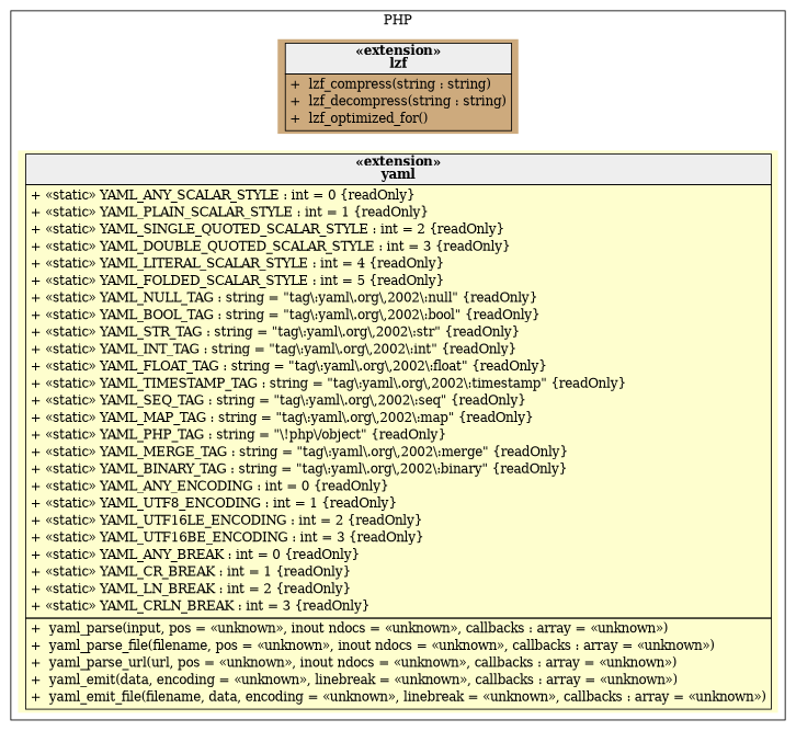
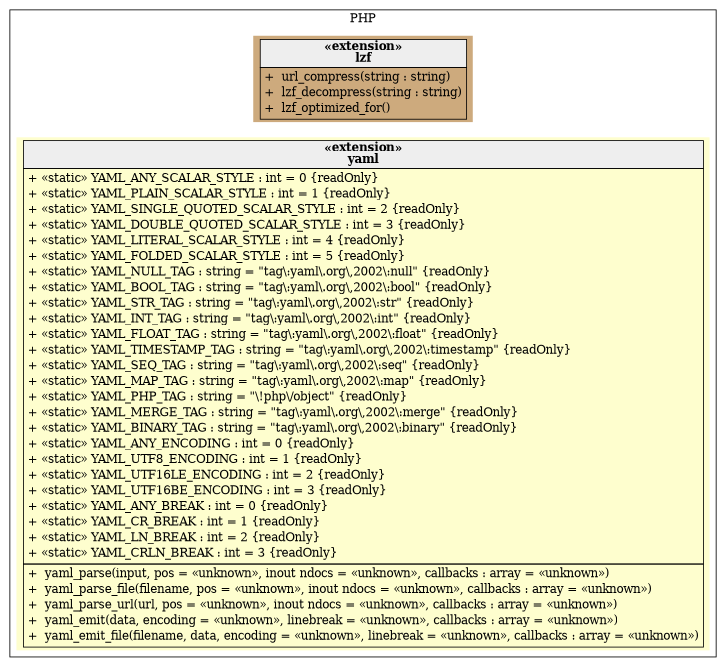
  graph {
    rankdir=LR
    node [shape=none style=filled]
-   n1 [fillcolor=burlywood3 label=< <table cellspacing="0" border="0" cellborder="1">     <tr><td bgcolor="#eeeeee"><b>«extension»<br/>lzf</b></td></tr>     <tr><td><table border="0" cellspacing="0" cellpadding="2">     <tr><td align="left">+  lzf_compress(string : string)</td></tr>     <tr><td align="left">+  lzf_decompress(string : string)</td></tr>     <tr><td align="left">+  lzf_optimized_for()</td></tr> </table></td></tr> </table>>]
+   n1 [fillcolor=burlywood3 label=< <table cellspacing="0" border="0" cellborder="1">     <tr><td bgcolor="#eeeeee"><b>«extension»<br/>lzf</b></td></tr>     <tr><td><table border="0" cellspacing="0" cellpadding="2">     <tr><td align="left">+  url_compress(string : string)</td></tr>     <tr><td align="left">+  lzf_decompress(string : string)</td></tr>     <tr><td align="left">+  lzf_optimized_for()</td></tr> </table></td></tr> </table>>]
    n2 [fillcolor="#FEFECE" label=< <table cellspacing="0" border="0" cellborder="1">     <tr><td bgcolor="#eeeeee"><b>«extension»<br/>yaml</b></td></tr>     <tr><td><table border="0" cellspacing="0" cellpadding="2">     <tr><td align="left">+ «static» YAML_ANY_SCALAR_STYLE : int = 0 {readOnly}</td></tr>     <tr><td align="left">+ «static» YAML_PLAIN_SCALAR_STYLE : int = 1 {readOnly}</td></tr>     <tr><td align="left">+ «static» YAML_SINGLE_QUOTED_SCALAR_STYLE : int = 2 {readOnly}</td></tr>     <tr><td align="left">+ «static» YAML_DOUBLE_QUOTED_SCALAR_STYLE : int = 3 {readOnly}</td></tr>     <tr><td align="left">+ «static» YAML_LITERAL_SCALAR_STYLE : int = 4 {readOnly}</td></tr>     <tr><td align="left">+ «static» YAML_FOLDED_SCALAR_STYLE : int = 5 {readOnly}</td></tr>     <tr><td align="left">+ «static» YAML_NULL_TAG : string = "tag\:yaml\.org\,2002\:null" {readOnly}</td></tr>     <tr><td align="left">+ «static» YAML_BOOL_TAG : string = "tag\:yaml\.org\,2002\:bool" {readOnly}</td></tr>     <tr><td align="left">+ «static» YAML_STR_TAG : string = "tag\:yaml\.org\,2002\:str" {readOnly}</td></tr>     <tr><td align="left">+ «static» YAML_INT_TAG : string = "tag\:yaml\.org\,2002\:int" {readOnly}</td></tr>     <tr><td align="left">+ «static» YAML_FLOAT_TAG : string = "tag\:yaml\.org\,2002\:float" {readOnly}</td></tr>     <tr><td align="left">+ «static» YAML_TIMESTAMP_TAG : string = "tag\:yaml\.org\,2002\:timestamp" {readOnly}</td></tr>     <tr><td align="left">+ «static» YAML_SEQ_TAG : string = "tag\:yaml\.org\,2002\:seq" {readOnly}</td></tr>     <tr><td align="left">+ «static» YAML_MAP_TAG : string = "tag\:yaml\.org\,2002\:map" {readOnly}</td></tr>     <tr><td align="left">+ «static» YAML_PHP_TAG : string = "\!php\/object" {readOnly}</td></tr>     <tr><td align="left">+ «static» YAML_MERGE_TAG : string = "tag\:yaml\.org\,2002\:merge" {readOnly}</td></tr>     <tr><td align="left">+ «static» YAML_BINARY_TAG : string = "tag\:yaml\.org\,2002\:binary" {readOnly}</td></tr>     <tr><td align="left">+ «static» YAML_ANY_ENCODING : int = 0 {readOnly}</td></tr>     <tr><td align="left">+ «static» YAML_UTF8_ENCODING : int = 1 {readOnly}</td></tr>     <tr><td align="left">+ «static» YAML_UTF16LE_ENCODING : int = 2 {readOnly}</td></tr>     <tr><td align="left">+ «static» YAML_UTF16BE_ENCODING : int = 3 {readOnly}</td></tr>     <tr><td align="left">+ «static» YAML_ANY_BREAK : int = 0 {readOnly}</td></tr>     <tr><td align="left">+ «static» YAML_CR_BREAK : int = 1 {readOnly}</td></tr>     <tr><td align="left">+ «static» YAML_LN_BREAK : int = 2 {readOnly}</td></tr>     <tr><td align="left">+ «static» YAML_CRLN_BREAK : int = 3 {readOnly}</td></tr> </table></td></tr>     <tr><td><table border="0" cellspacing="0" cellpadding="2">     <tr><td align="left">+  yaml_parse(input, pos = «unknown», inout ndocs = «unknown», callbacks : array = «unknown»)</td></tr>     <tr><td align="left">+  yaml_parse_file(filename, pos = «unknown», inout ndocs = «unknown», callbacks : array = «unknown»)</td></tr>     <tr><td align="left">+  yaml_parse_url(url, pos = «unknown», inout ndocs = «unknown», callbacks : array = «unknown»)</td></tr>     <tr><td align="left">+  yaml_emit(data, encoding = «unknown», linebreak = «unknown», callbacks : array = «unknown»)</td></tr>     <tr><td align="left">+  yaml_emit_file(filename, data, encoding = «unknown», linebreak = «unknown», callbacks : array = «unknown»)</td></tr> </table></td></tr> </table>>]
    subgraph cluster_1 {
      label=PHP
      n1
      n2
    }
  }
